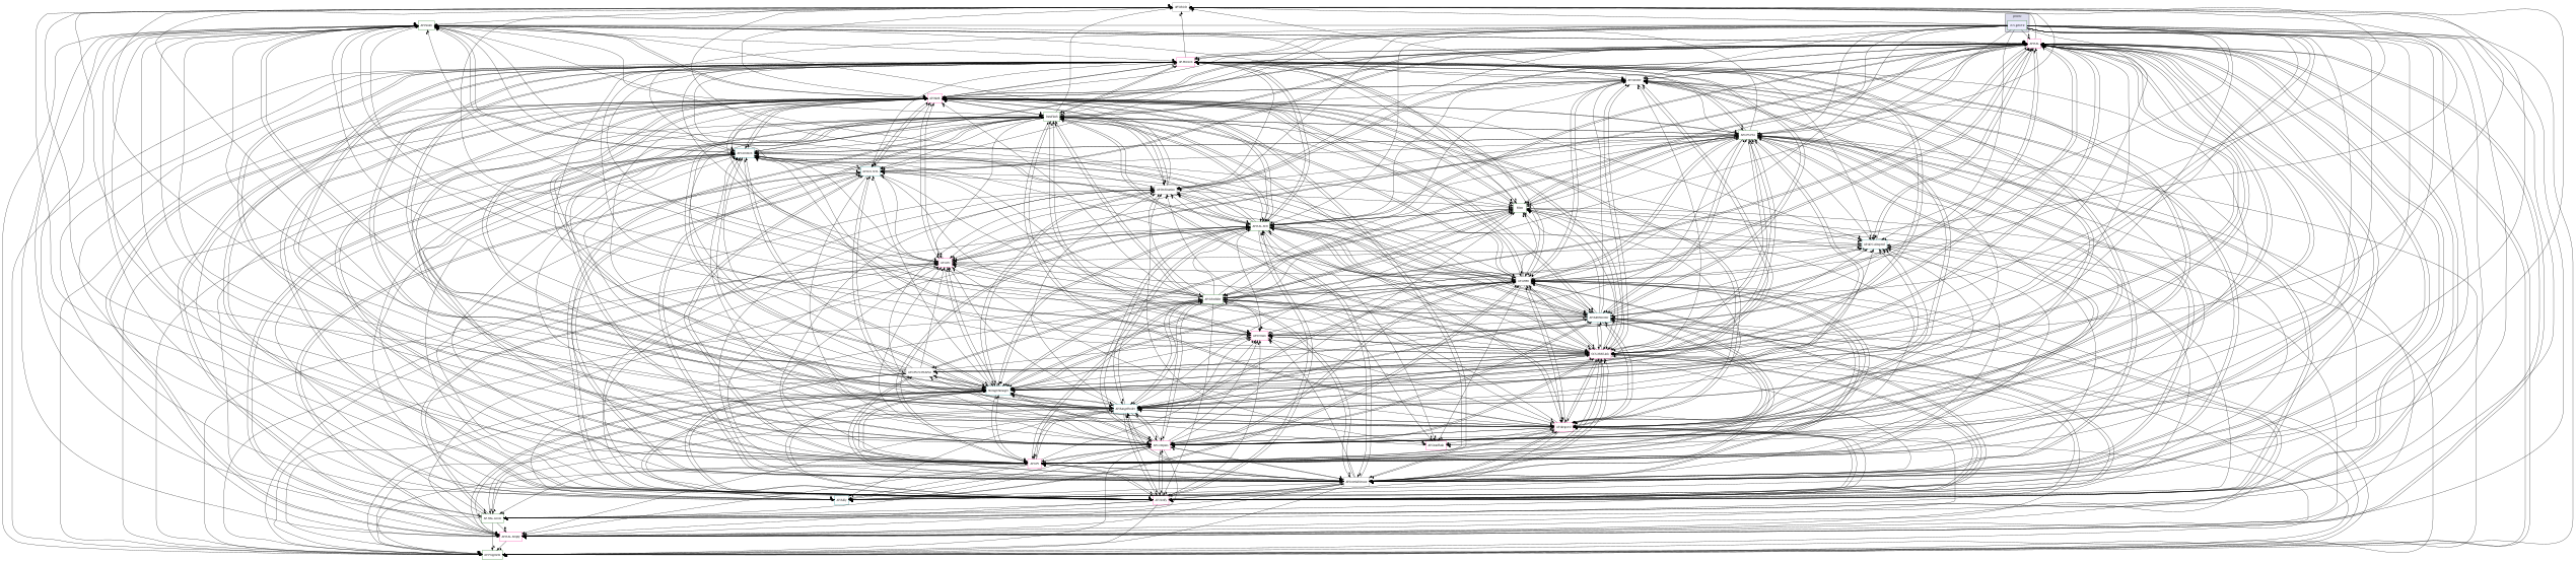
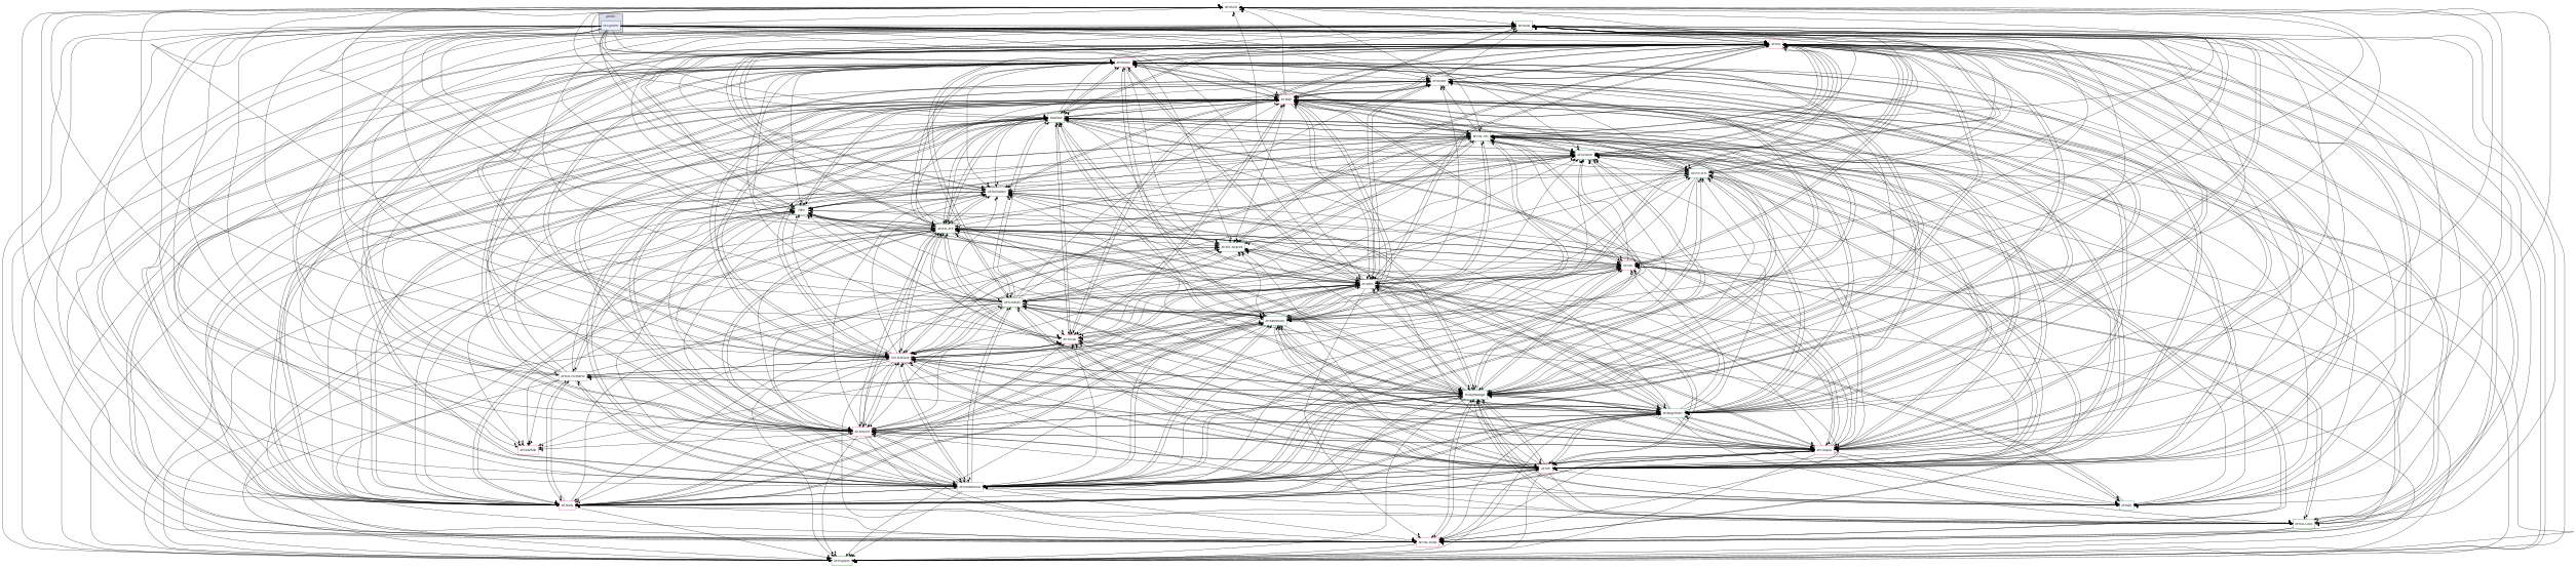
  digraph {
    compound=true
    fontname=Merriweather
    node [color=deeppink fillcolor=white fontname=Merriweather fontsize=10 shape=box style=filled]
    edge [fontname=Merriweather headlabel=1 labeldistance=1.5 labelfontname=Helvetica labelfontsize=10]
    n1 [color=darkgreen fillcolor="#eeeeff" label=GCS_generic pencolor=black]
    n2 [color=gray40 label=AP_Vehicle fillcolor="" style=""]
    n3 [color=gray40 label=AP_AHRS]
    n4 [color=darkgreen label=Filter]
    n5 [color=teal label=AP_GCS_SITL fillcolor="" style=""]
    n6 [color=darkgreen label=AP_HAL_Linux]
    n7 [color=darkgreen label=AP_HAL_AVR]
    n8 [label=GCS_MAVLink]
    n9 [label=AP_Notify]
    n10 [label=AP_HAL]
    n11 [color=teal label=AP_Rally fillcolor="" style=""]
    n12 [color=darkgreen label=AP_Param]
    n13 [color=gray40 label=AP_InertialSensor]
    n14 [label=AP_GPS]
    n15 [label=AP_DataFlash fillcolor="" style=""]
    n16 [label=AP_Compass]
    n17 [label=AP_HAL_Empty]
    n18 [color=teal label=StorageManager]
    n19 [label=AP_ADC]
    n20 [label=AP_Airspeed]
    n21 [color=teal label=AP_RangeFinder]
    n22 [label=AP_Math]
    n23 [label=AP_Terrain fillcolor="" style=""]
    n24 [color=darkgreen label=AP_Progmem fillcolor="" style=""]
    n25 [color=teal label=AP_BattMonitor]
    n26 [color=gray40 label=AP_Declination]
    n27 [color=darkgreen label=AP_Scheduler]
    n28 [color=teal label=AP_ADC_Airspeed fillcolor="" style=""]
    n29 [color=teal label=AP_Common]
-   n30 [color=darkgreen label=AP_GPS_PX4]
+   n30 [color=darkgreen label=AP_HAL_PX4]
    n31 [color=darkgreen label=DataFlash]
    n32 [color=gray40 label=AP_NavEKF]
    n33 [label=AP_Mission]
-   n34 [color=gray40 label=AP_GPS_FLYMAPLE]
+   n34 [color=gray40 label=AP_HAL_FLYMAPLE]
    subgraph cluster_1 {
      bgcolor="#ddddee"
      fontsize=10
      label=generic
      pencolor=black
      n1
    }
    n1 -> n2
    n1 -> n3
    n1 -> n4
    n1 -> n5
    n1 -> n6
    n1 -> n7
    n1 -> n8
    n1 -> n9
    n1 -> n10
    n1 -> n11
    n1 -> n12
    n1 -> n13
    n1 -> n14
    n1 -> n15
    n1 -> n16
    n1 -> n17
    n1 -> n18
    n1 -> n19
    n1 -> n20
    n1 -> n21
    n1 -> n22
    n1 -> n23
    n1 -> n24
    n1 -> n25
    n1 -> n26
    n1 -> n27
    n1 -> n28
    n1 -> n29
    n1 -> n30
    n1 -> n31
    n1 -> n32
    n1 -> n33
    n1 -> n34
    n2 -> n12
    n3 -> n2 [headlabel=2]
    n3 -> n4
    n3 -> n5
    n3 -> n7
    n3 -> n8
    n3 -> n9
    n3 -> n10 [headlabel=5]
    n3 -> n11
    n3 -> n12 [headlabel=2]
    n3 -> n13 [headlabel=2]
    n3 -> n14 [headlabel=2]
    n3 -> n15
    n3 -> n16 [headlabel=2]
    n3 -> n17
    n3 -> n18
    n3 -> n20 [headlabel=2]
    n3 -> n21
    n3 -> n22 [headlabel=2]
    n3 -> n23
    n3 -> n24
    n3 -> n25
    n3 -> n26
    n3 -> n27
    n3 -> n28
    n3 -> n29
    n3 -> n30
    n3 -> n31
    n3 -> n32 [headlabel=2]
    n3 -> n33
    n4 -> n7 [headlabel=4]
    n4 -> n10 [headlabel=5]
    n4 -> n12 [headlabel=4]
    n4 -> n17
    n4 -> n18 [headlabel=4]
    n4 -> n22 [headlabel=7]
    n4 -> n24 [headlabel=4]
    n4 -> n29 [headlabel=4]
    n4 -> n30 [headlabel=2]
    n4 -> n34
    n5 -> n10 [headlabel=25]
    n5 -> n12
    n5 -> n13
    n5 -> n14 [headlabel=2]
    n5 -> n16 [headlabel=3]
    n5 -> n17 [headlabel=2]
    n5 -> n19
    n5 -> n21
    n5 -> n22 [headlabel=6]
    n5 -> n23
    n5 -> n26 [headlabel=2]
    n6 -> n10 [headlabel=35]
    n6 -> n12
    n6 -> n17 [headlabel=3]
    n6 -> n18
    n6 -> n19
    n6 -> n22
    n6 -> n24
    n6 -> n29
    n7 -> n2 [headlabel=2]
    n7 -> n3 [headlabel=2]
    n7 -> n4 [headlabel=2]
    n7 -> n8 [headlabel=2]
    n7 -> n9 [headlabel=2]
    n7 -> n10 [headlabel=56]
    n7 -> n12 [headlabel=15]
    n7 -> n13 [headlabel=2]
    n7 -> n14 [headlabel=2]
    n7 -> n15 [headlabel=2]
    n7 -> n16 [headlabel=2]
    n7 -> n18 [headlabel=12]
    n7 -> n19 [headlabel=2]
    n7 -> n20 [headlabel=2]
    n7 -> n21 [headlabel=2]
    n7 -> n22 [headlabel=16]
    n7 -> n23 [headlabel=2]
    n7 -> n24 [headlabel=15]
    n7 -> n25 [headlabel=2]
    n7 -> n26 [headlabel=2]
    n7 -> n28 [headlabel=2]
    n7 -> n29 [headlabel=15]
    n7 -> n31 [headlabel=2]
    n7 -> n32 [headlabel=2]
    n7 -> n33 [headlabel=2]
    n8 -> n2
    n8 -> n3 [headlabel=2]
    n8 -> n4
    n8 -> n5
    n8 -> n6
    n8 -> n7
    n8 -> n9
    n8 -> n10 [headlabel=8]
    n8 -> n11
    n8 -> n12 [headlabel=2]
    n8 -> n13
    n8 -> n14 [headlabel=2]
    n8 -> n16
    n8 -> n17
    n8 -> n18
    n8 -> n19
    n8 -> n20
    n8 -> n21
    n8 -> n22 [headlabel=2]
    n8 -> n23
    n8 -> n24
    n8 -> n25 [headlabel=2]
    n8 -> n26
    n8 -> n27
    n8 -> n28
    n8 -> n29 [headlabel=5]
    n8 -> n30
    n8 -> n31 [headlabel=4]
    n8 -> n32
    n8 -> n33 [headlabel=2]
    n8 -> n34
    n9 -> n2
    n9 -> n3
    n9 -> n4
    n9 -> n5
    n9 -> n6 [headlabel=3]
    n9 -> n7 [headlabel=2]
-   n9 -> n8 [headlabel=4]
    n9 -> n10 [headlabel=16]
    n9 -> n12 [headlabel=3]
    n9 -> n13
    n9 -> n14 [headlabel=2]
    n9 -> n16
    n9 -> n17 [headlabel=2]
    n9 -> n18 [headlabel=2]
    n9 -> n19
    n9 -> n20
    n9 -> n21 [headlabel=2]
    n9 -> n22 [headlabel=4]
    n9 -> n23
    n9 -> n24 [headlabel=2]
    n9 -> n25
    n9 -> n26
    n9 -> n28
    n9 -> n29 [headlabel=6]
    n9 -> n30 [headlabel=2]
    n9 -> n31
    n9 -> n32
    n9 -> n33
    n9 -> n34
    n10 -> n2 [headlabel=5]
    n10 -> n3 [headlabel=5]
    n10 -> n4 [headlabel=5]
    n10 -> n5 [headlabel=6]
    n10 -> n6 [headlabel=5]
    n10 -> n7 [headlabel=6]
    n10 -> n8 [headlabel=5]
    n10 -> n9 [headlabel=5]
    n10 -> n11 [headlabel=5]
    n10 -> n12 [headlabel=6]
    n10 -> n13 [headlabel=5]
    n10 -> n14 [headlabel=5]
    n10 -> n16 [headlabel=5]
    n10 -> n17 [headlabel=6]
    n10 -> n18 [headlabel=6]
    n10 -> n19 [headlabel=5]
    n10 -> n20 [headlabel=5]
    n10 -> n21 [headlabel=5]
    n10 -> n22 [headlabel=7]
    n10 -> n23 [headlabel=5]
    n10 -> n24 [headlabel=10]
    n10 -> n25 [headlabel=5]
    n10 -> n26 [headlabel=5]
    n10 -> n27 [headlabel=4]
    n10 -> n28 [headlabel=5]
    n10 -> n29 [headlabel=7]
    n10 -> n30 [headlabel=6]
    n10 -> n31 [headlabel=5]
    n10 -> n32 [headlabel=5]
    n10 -> n33 [headlabel=5]
    n11 -> n3
    n11 -> n10
    n11 -> n12
    n11 -> n18
    n11 -> n29
    n12 -> n10 [headlabel=2]
    n12 -> n18
    n12 -> n22
    n12 -> n24
    n12 -> n29
    n13 -> n2 [headlabel=3]
    n13 -> n3 [headlabel=2]
    n13 -> n4 [headlabel=14]
    n13 -> n5 [headlabel=2]
    n13 -> n6 [headlabel=2]
    n13 -> n7 [headlabel=2]
    n13 -> n8 [headlabel=5]
    n13 -> n9 [headlabel=3]
    n13 -> n10 [headlabel=29]
    n13 -> n11 [headlabel=2]
    n13 -> n12 [headlabel=2]
    n13 -> n14 [headlabel=2]
    n13 -> n16 [headlabel=2]
    n13 -> n17 [headlabel=2]
    n13 -> n18 [headlabel=2]
    n13 -> n19 [headlabel=3]
    n13 -> n20 [headlabel=2]
    n13 -> n21 [headlabel=2]
    n13 -> n22 [headlabel=11]
    n13 -> n23 [headlabel=2]
    n13 -> n24 [headlabel=11]
    n13 -> n25 [headlabel=2]
    n13 -> n26 [headlabel=2]
    n13 -> n27 [headlabel=2]
    n13 -> n28 [headlabel=2]
    n13 -> n29 [headlabel=3]
    n13 -> n30 [headlabel=2]
    n13 -> n31 [headlabel=3]
    n13 -> n32 [headlabel=2]
    n13 -> n33 [headlabel=2]
    n13 -> n34
    n14 -> n2 [headlabel=3]
    n14 -> n3 [headlabel=2]
    n14 -> n4 [headlabel=2]
    n14 -> n5
    n14 -> n6 [headlabel=2]
    n14 -> n7 [headlabel=2]
    n14 -> n8 [headlabel=4]
    n14 -> n9 [headlabel=4]
    n14 -> n10 [headlabel=8]
    n14 -> n11 [headlabel=2]
    n14 -> n12 [headlabel=3]
    n14 -> n13 [headlabel=2]
    n14 -> n16 [headlabel=2]
    n14 -> n17 [headlabel=2]
    n14 -> n18 [headlabel=2]
    n14 -> n19 [headlabel=2]
    n14 -> n20 [headlabel=2]
    n14 -> n21 [headlabel=2]
    n14 -> n22 [headlabel=4]
    n14 -> n23 [headlabel=2]
    n14 -> n24 [headlabel=4]
    n14 -> n25 [headlabel=2]
    n14 -> n26 [headlabel=2]
    n14 -> n27 [headlabel=2]
    n14 -> n28 [headlabel=2]
    n14 -> n29 [headlabel=6]
    n14 -> n30 [headlabel=2]
    n14 -> n31 [headlabel=4]
    n14 -> n32 [headlabel=2]
    n14 -> n33 [headlabel=2]
    n16 -> n2 [headlabel=2]
    n16 -> n3
    n16 -> n4
    n16 -> n6
    n16 -> n7
    n16 -> n8
    n16 -> n9
    n16 -> n10 [headlabel=10]
    n16 -> n11
    n16 -> n12 [headlabel=2]
    n16 -> n13
    n16 -> n14
    n16 -> n17
    n16 -> n18
    n16 -> n19
    n16 -> n20
    n16 -> n21
    n16 -> n22 [headlabel=6]
    n16 -> n23
    n16 -> n24 [headlabel=2]
    n16 -> n25
    n16 -> n26 [headlabel=2]
    n16 -> n27
    n16 -> n28
    n16 -> n29 [headlabel=4]
    n16 -> n30
    n16 -> n31
    n16 -> n32
    n16 -> n33
    n16 -> n34
    n17 -> n5
    n17 -> n7
    n17 -> n10 [headlabel=6]
    n17 -> n12
    n17 -> n18
    n17 -> n22
    n17 -> n24
    n17 -> n29
    n18 -> n2
    n18 -> n3
    n18 -> n4
    n18 -> n5
    n18 -> n6
    n18 -> n7
    n18 -> n8
    n18 -> n9
    n18 -> n10 [headlabel=3]
    n18 -> n11
    n18 -> n12
    n18 -> n13
    n18 -> n14
    n18 -> n16
    n18 -> n17
    n18 -> n19
    n18 -> n20
    n18 -> n21
    n18 -> n22
    n18 -> n23
    n18 -> n24
    n18 -> n26
    n18 -> n27
    n18 -> n28
    n18 -> n29
    n18 -> n30
    n18 -> n31
    n18 -> n32
    n18 -> n33
    n18 -> n34
    n19 -> n3
    n19 -> n6
    n19 -> n7
    n19 -> n10 [headlabel=6]
    n19 -> n12
    n19 -> n18
    n19 -> n22
    n19 -> n24 [headlabel=2]
    n19 -> n29 [headlabel=3]
    n20 -> n2 [headlabel=2]
    n20 -> n3
    n20 -> n4
    n20 -> n6
    n20 -> n7
    n20 -> n8 [headlabel=2]
    n20 -> n9
    n20 -> n10 [headlabel=12]
    n20 -> n11
    n20 -> n12 [headlabel=2]
    n20 -> n13
    n20 -> n14
    n20 -> n15
    n20 -> n16
    n20 -> n17
    n20 -> n18
    n20 -> n19 [headlabel=3]
    n20 -> n21
    n20 -> n22 [headlabel=5]
    n20 -> n23
    n20 -> n24
    n20 -> n25
    n20 -> n26
    n20 -> n28 [headlabel=3]
    n20 -> n29 [headlabel=8]
    n20 -> n31
    n20 -> n32
    n20 -> n33
    n21 -> n2
    n21 -> n3
    n21 -> n4
    n21 -> n5
    n21 -> n6
    n21 -> n7
    n21 -> n8
    n21 -> n9
    n21 -> n10 [headlabel=9]
    n21 -> n11
    n21 -> n12 [headlabel=2]
    n21 -> n13
    n21 -> n14
    n21 -> n16
    n21 -> n17
    n21 -> n18
    n21 -> n19
    n21 -> n20
    n21 -> n22 [headlabel=3]
    n21 -> n23
    n21 -> n24
    n21 -> n25
    n21 -> n26
    n21 -> n27
    n21 -> n28
    n21 -> n29 [headlabel=5]
    n21 -> n30
    n21 -> n32
    n21 -> n33
    n22 -> n2 [headlabel=3]
    n22 -> n3 [headlabel=3]
    n22 -> n4 [headlabel=3]
    n22 -> n5 [headlabel=3]
    n22 -> n6 [headlabel=4]
    n22 -> n7 [headlabel=4]
    n22 -> n8 [headlabel=3]
    n22 -> n9 [headlabel=3]
    n22 -> n10 [headlabel=5]
    n22 -> n11 [headlabel=2]
    n22 -> n12 [headlabel=5]
    n22 -> n13 [headlabel=3]
    n22 -> n14 [headlabel=3]
    n22 -> n16 [headlabel=3]
    n22 -> n17 [headlabel=3]
    n22 -> n18 [headlabel=4]
    n22 -> n19 [headlabel=3]
    n22 -> n20 [headlabel=3]
    n22 -> n21 [headlabel=3]
    n22 -> n23 [headlabel=3]
    n22 -> n24 [headlabel=5]
    n22 -> n25 [headlabel=3]
    n22 -> n26 [headlabel=3]
    n22 -> n28 [headlabel=3]
    n22 -> n29 [headlabel=5]
    n22 -> n30 [headlabel=2]
    n22 -> n31 [headlabel=3]
    n22 -> n32 [headlabel=3]
    n22 -> n33 [headlabel=3]
    n23 -> n8 [headlabel=10]
    n23 -> n10 [headlabel=6]
    n23 -> n22 [headlabel=5]
    n23 -> n29 [headlabel=6]
    n23 -> n31 [headlabel=2]
    n24 -> n10
    n25 -> n2
    n25 -> n3
    n25 -> n4
    n25 -> n7
    n25 -> n8
    n25 -> n9
    n25 -> n10 [headlabel=6]
    n25 -> n12 [headlabel=5]
    n25 -> n13
    n25 -> n14
    n25 -> n16
    n25 -> n17
    n25 -> n18
    n25 -> n19 [headlabel=2]
    n25 -> n20
    n25 -> n21
    n25 -> n22 [headlabel=7]
    n25 -> n23
    n25 -> n24
    n25 -> n26
    n25 -> n28 [headlabel=2]
    n25 -> n29 [headlabel=9]
    n25 -> n30
    n25 -> n31
    n25 -> n32
    n25 -> n33
    n26 -> n4
    n26 -> n7
    n26 -> n10
    n26 -> n12
    n26 -> n15
    n26 -> n18
    n26 -> n22 [headlabel=2]
    n26 -> n24 [headlabel=2]
    n26 -> n29 [headlabel=2]
    n27 -> n2
    n27 -> n3
    n27 -> n4
    n27 -> n5
    n27 -> n7
    n27 -> n8
    n27 -> n9
    n27 -> n10 [headlabel=2]
    n27 -> n11
    n27 -> n12 [headlabel=3]
    n27 -> n13
    n27 -> n14
    n27 -> n15
    n27 -> n16
    n27 -> n18
    n27 -> n19
    n27 -> n20
    n27 -> n21
    n27 -> n22
    n27 -> n23
    n27 -> n24
    n27 -> n25
    n27 -> n26
    n27 -> n28
    n27 -> n29
    n27 -> n30
    n27 -> n31
    n27 -> n32
    n27 -> n33
    n28 -> n10
    n28 -> n19
    n29 -> n5
    n29 -> n7
    n29 -> n10 [headlabel=3]
    n29 -> n12
    n29 -> n17
    n29 -> n18
    n29 -> n22
    n29 -> n24
    n29 -> n30
    n30 -> n2
    n30 -> n3
    n30 -> n4
    n30 -> n5
    n30 -> n7
    n30 -> n8 [headlabel=2]
    n30 -> n9
    n30 -> n10 [headlabel=16]
    n30 -> n11
    n30 -> n12
    n30 -> n13
    n30 -> n14
    n30 -> n16
    n30 -> n17 [headlabel=3]
    n30 -> n18
    n30 -> n19
    n30 -> n20
    n30 -> n21
    n30 -> n22
    n30 -> n23
    n30 -> n24
    n30 -> n25
    n30 -> n26
    n30 -> n27 [headlabel=2]
    n30 -> n28
    n30 -> n29
    n30 -> n31
    n30 -> n32
    n30 -> n33
    n31 -> n2
    n31 -> n3 [headlabel=3]
    n31 -> n4
    n31 -> n5
    n31 -> n7
    n31 -> n8
    n31 -> n9
    n31 -> n10 [headlabel=11]
    n31 -> n11
    n31 -> n12 [headlabel=3]
    n31 -> n13 [headlabel=2]
    n31 -> n14 [headlabel=2]
    n31 -> n16 [headlabel=2]
    n31 -> n17
    n31 -> n18
    n31 -> n19
    n31 -> n20 [headlabel=2]
    n31 -> n22 [headlabel=2]
    n31 -> n23
    n31 -> n24
    n31 -> n25 [headlabel=3]
    n31 -> n26
    n31 -> n27
    n31 -> n28
    n31 -> n29 [headlabel=2]
    n31 -> n30
    n31 -> n32
    n31 -> n33
    n32 -> n2 [headlabel=2]
    n32 -> n3 [headlabel=3]
    n32 -> n8
    n32 -> n10 [headlabel=2]
    n32 -> n12 [headlabel=4]
    n32 -> n13 [headlabel=2]
    n32 -> n16 [headlabel=2]
    n32 -> n20 [headlabel=2]
    n32 -> n21
    n32 -> n22 [headlabel=4]
    n33 -> n2
    n33 -> n3 [headlabel=2]
    n33 -> n4
    n33 -> n5
    n33 -> n7
    n33 -> n8 [headlabel=2]
    n33 -> n9
    n33 -> n10 [headlabel=2]
    n33 -> n11
    n33 -> n12 [headlabel=2]
    n33 -> n13
    n33 -> n14
    n33 -> n15
    n33 -> n16
    n33 -> n17
    n33 -> n18 [headlabel=2]
-   n33 -> n19
    n33 -> n20
    n33 -> n21
    n33 -> n22 [headlabel=2]
    n33 -> n23 [headlabel=2]
    n33 -> n24
    n33 -> n25
    n33 -> n26
    n33 -> n28
    n33 -> n29 [headlabel=2]
    n33 -> n30
    n33 -> n31
    n33 -> n32
    n34 -> n4
    n34 -> n8
    n34 -> n9
    n34 -> n10 [headlabel=31]
    n34 -> n12 [headlabel=14]
    n34 -> n13
    n34 -> n15
    n34 -> n18
    n34 -> n19
    n34 -> n22 [headlabel=14]
    n34 -> n23
    n34 -> n24 [headlabel=14]
    n34 -> n29 [headlabel=14]
    n34 -> n31
    n34 -> n33
  }
